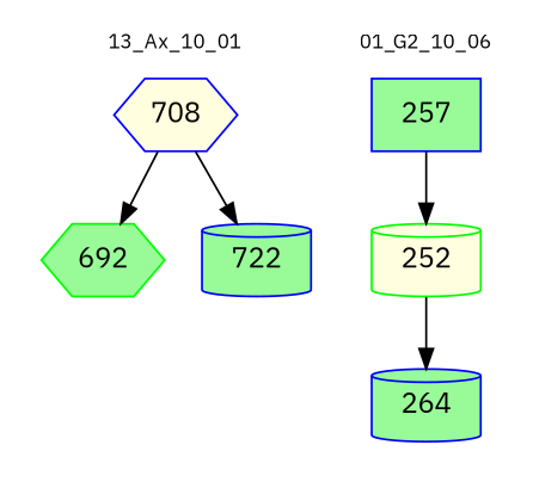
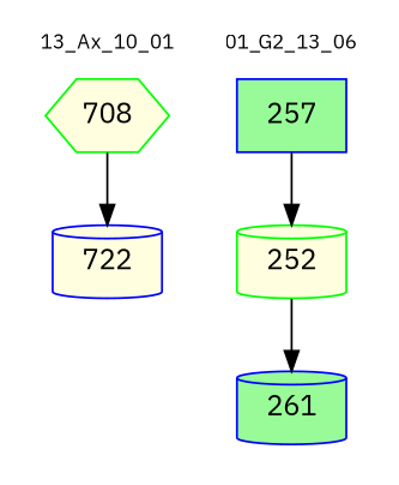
  digraph {
    fontname="IBM Plex Sans"
    node [color=blue fillcolor=lightyellow fontname="IBM Plex Sans" shape=cylinder style=filled]
    edge [color=black fontname="IBM Plex Sans"]
-   n1 [label=708 shape=hexagon]
-   n2 [color=green fillcolor=palegreen label=692 shape=hexagon]
-   n3 [fillcolor=palegreen label=722]
+   n1 [color=green label=708 shape=hexagon]
+   n3 [label=722]
    n4 [fillcolor=palegreen label=257 shape=box]
    n5 [color=green label=252]
-   n6 [fillcolor=palegreen label=264]
+   n6 [fillcolor=palegreen label=261]
    subgraph cluster_1 {
      color=white
      fontsize=10
      label="13_Ax_10_01"
      n1
-     n2
      n3
    }
    subgraph cluster_2 {
      color=white
      fontsize=10
-     label="01_G2_10_06"
+     label="01_G2_13_06"
      n4
      n5
      n6
    }
-   n1 -> n2
    n1 -> n3
    n4 -> n5
    n5 -> n6
  }
